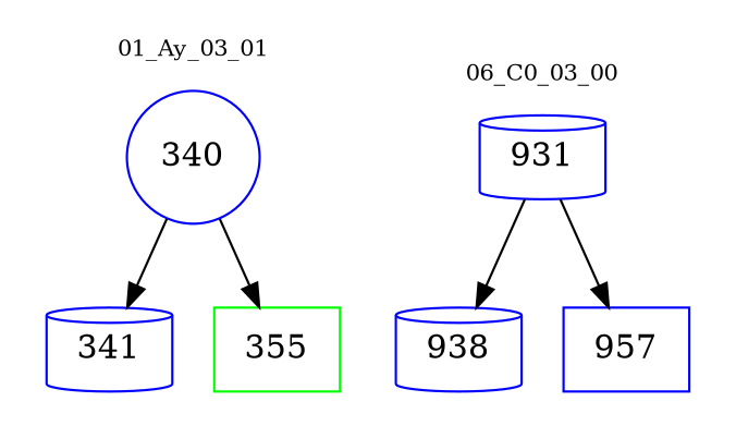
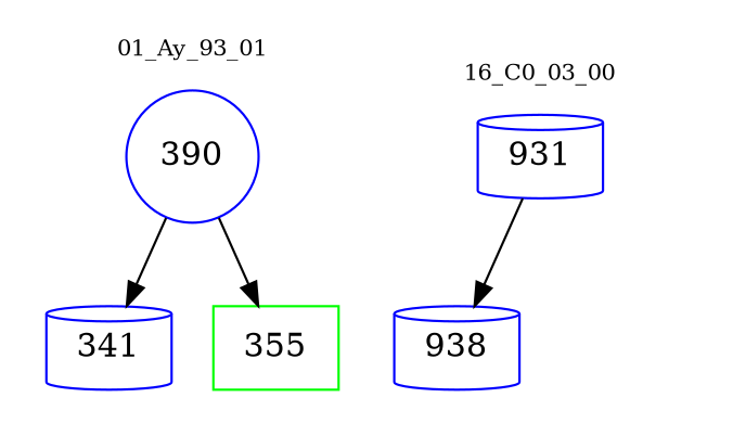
  digraph {
    node [color=blue shape=cylinder]
    edge [color=black]
-   n1 [label=340 shape=circle]
+   n1 [label=390 shape=circle]
    n2 [label=341]
    n3 [color=green label=355 shape=box]
    n4 [label=931]
    n5 [label=938]
-   n6 [label=957 shape=box]
    subgraph cluster_1 {
      color=white
      fontsize=10
-     label="01_Ay_03_01"
+     label="01_Ay_93_01"
      n1
      n2
      n3
    }
    subgraph cluster_2 {
      color=white
      fontsize=10
-     label="06_C0_03_00"
+     label="16_C0_03_00"
      n4
      n5
-     n6
    }
    n1 -> n2
    n1 -> n3
    n4 -> n5
-   n4 -> n6
  }
